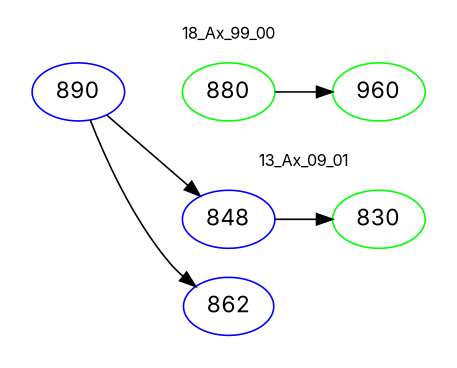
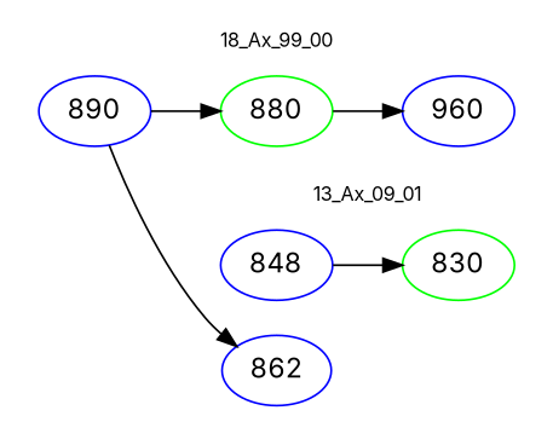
  digraph {
    fontname=Inter
    rankdir=LR
    node [color=blue fontname=Inter]
    edge [color=black fontname=Inter]
    n1 [label=890]
    n2 [color=green label=880]
-   n3 [color=green label=960]
+   n3 [label=960]
    n4 [label=848]
    n5 [color=green label=830]
    n6 [label=862]
    subgraph cluster_1 {
      color=white
      fontsize=10
      label="18_Ax_99_00"
      n1
      n2
      n3
    }
    subgraph cluster_2 {
      color=white
      fontsize=10
      label="13_Ax_09_01"
      n4
      n5
      n6
    }
-   n1 -> n4
+   n1 -> n2
    n1 -> n6
    n2 -> n3
    n4 -> n5
  }
